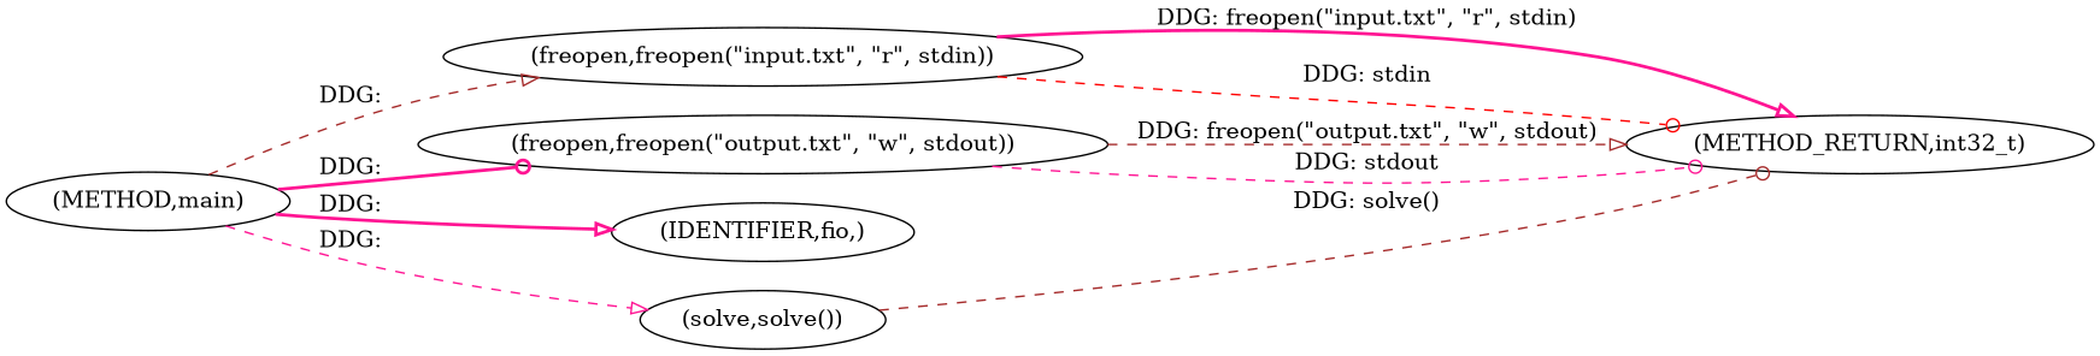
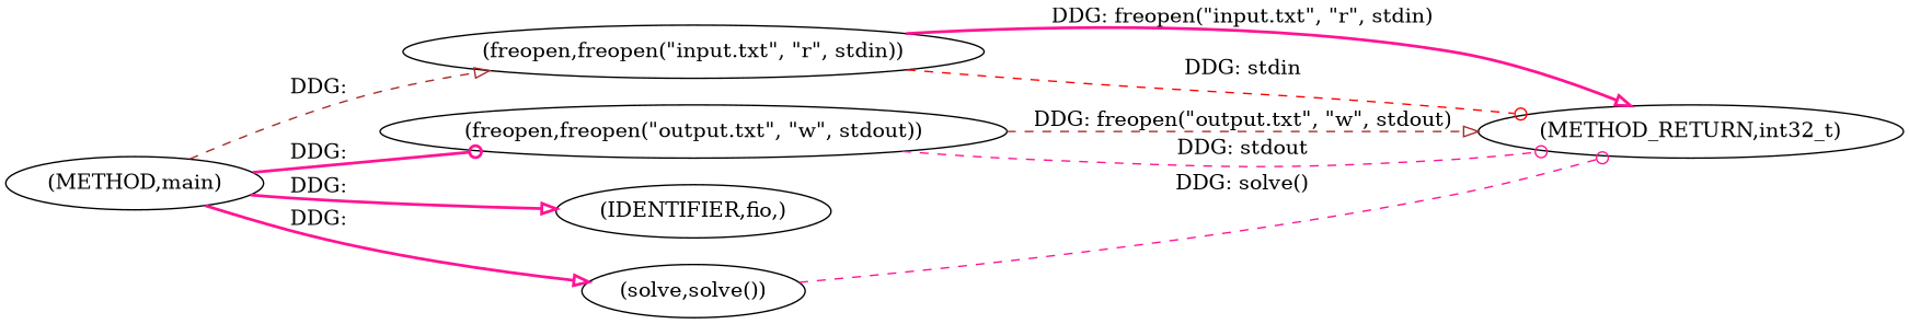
  digraph {
    rankdir=LR
    edge [arrowhead=onormal color=deeppink style=dashed]
    n1 [label="(METHOD,main)"]
    n2 [label="(freopen,freopen(\"input.txt\", \"r\", stdin))"]
    n3 [label="(freopen,freopen(\"output.txt\", \"w\", stdout))"]
    n4 [label="(IDENTIFIER,fio,)"]
    n5 [label="(solve,solve())"]
    n6 [label="(METHOD_RETURN,int32_t)"]
    n1 -> n2 [color=brown label="DDG: "]
    n1 -> n3 [arrowhead=odot label="DDG: " style=bold]
    n1 -> n4 [label="DDG: " style=bold]
-   n1 -> n5 [label="DDG: "]
+   n1 -> n5 [label="DDG: " style=bold]
    n2 -> n6 [label="DDG: freopen(\"input.txt\", \"r\", stdin)" style=bold]
    n2 -> n6 [arrowhead=odot color=red label="DDG: stdin"]
    n3 -> n6 [color=brown label="DDG: freopen(\"output.txt\", \"w\", stdout)"]
    n3 -> n6 [arrowhead=odot label="DDG: stdout"]
-   n5 -> n6 [arrowhead=odot color=brown label="DDG: solve()"]
+   n5 -> n6 [arrowhead=odot label="DDG: solve()"]
  }
